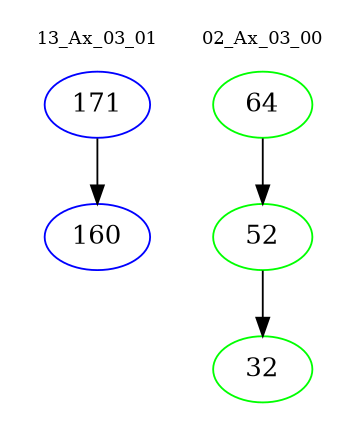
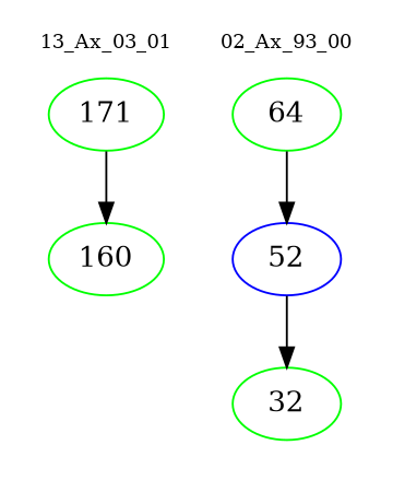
  digraph {
    node [color=green]
    edge [color=black]
-   n1 [color=blue label=171]
-   n2 [color=blue label=160]
+   n1 [label=171]
+   n2 [label=160]
    n3 [label=64]
-   n4 [label=52]
+   n4 [color=blue label=52]
    n5 [label=32]
    subgraph cluster_1 {
      color=white
      fontsize=10
      label="13_Ax_03_01"
      n1
      n2
    }
    subgraph cluster_2 {
      color=white
      fontsize=10
-     label="02_Ax_03_00"
+     label="02_Ax_93_00"
      n3
      n4
      n5
    }
    n1 -> n2
    n3 -> n4
    n4 -> n5
  }
